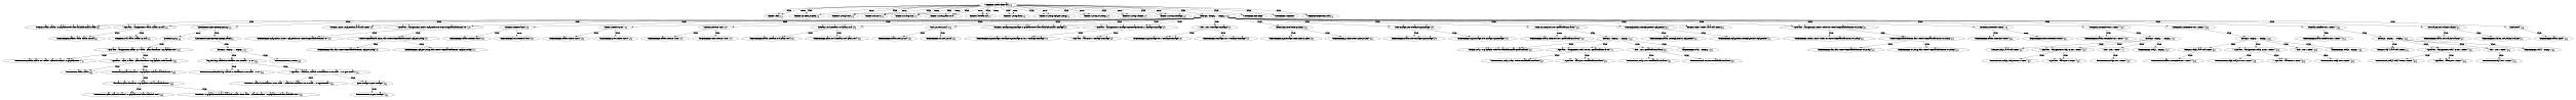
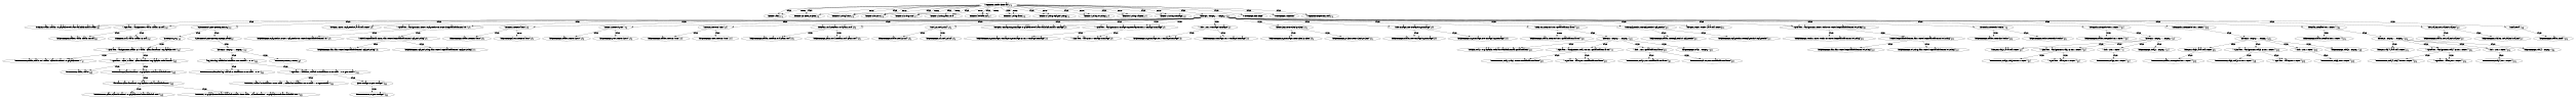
  digraph {
    n1 [label=<(METHOD,sendMimeMail)<SUB>276</SUB>>]
    n2 [label=<(PARAM,this)<SUB>276</SUB>>]
    n3 [label=<(PARAM,Project project)<SUB>276</SUB>>]
    n4 [label=<(PARAM,String host)<SUB>276</SUB>>]
    n5 [label=<(PARAM,int port)<SUB>276</SUB>>]
    n6 [label=<(PARAM,String user)<SUB>277</SUB>>]
    n7 [label=<(PARAM,String password)<SUB>277</SUB>>]
    n8 [label=<(PARAM,boolean ssl)<SUB>277</SUB>>]
    n9 [label=<(PARAM,String from)<SUB>278</SUB>>]
    n10 [label=<(PARAM,String replyToString)<SUB>278</SUB>>]
    n11 [label=<(PARAM,String toString)<SUB>279</SUB>>]
    n12 [label=<(PARAM,String subject)<SUB>279</SUB>>]
    n13 [label=<(PARAM,String message)<SUB>280</SUB>>]
    n14 [label=<(BLOCK,&lt;empty&gt;,&lt;empty&gt;)<SUB>280</SUB>>]
    n15 [label=<(MODIFIER,PRIVATE)>]
    n16 [label=<(MODIFIER,VIRTUAL)>]
    n17 [label=<(METHOD_RETURN,void)<SUB>276</SUB>>]
    n18 [label=<(LOCAL,Mailer mailer: org.apache.tools.ant.taskdefs.email.Mailer)<SUB>282</SUB>>]
    n19 [label=<(&lt;operator&gt;.assignment,Mailer mailer = null)<SUB>282</SUB>>]
    n20 [label=<(CONTROL_STRUCTURE,TRY,try)<SUB>281</SUB>>]
    n21 [label=<(LOCAL,Vector replyToList: java.util.Vector)<SUB>291</SUB>>]
    n22 [label=<(&lt;operator&gt;.assignment,Vector replyToList = vectorizeEmailAddresses(re...)<SUB>291</SUB>>]
    n23 [label=<(setHost,setHost(host))<SUB>292</SUB>>]
    n24 [label=<(setPort,setPort(port))<SUB>293</SUB>>]
    n25 [label=<(setUser,setUser(user))<SUB>294</SUB>>]
    n26 [label=<(setPassword,setPassword(password))<SUB>295</SUB>>]
    n27 [label=<(setSSL,setSSL(ssl))<SUB>296</SUB>>]
    n28 [label=<(LOCAL,Message mymessage: org.apache.tools.ant.taskdefs.email.Message)<SUB>297</SUB>>]
    n29 [label=<(&lt;operator&gt;.assignment,Message mymessage = new Message(message))<SUB>297</SUB>>]
    n30 [label=<(&lt;init&gt;,new Message(message))<SUB>297</SUB>>]
    n31 [label=<(setProject,setProject(project))<SUB>298</SUB>>]
    n32 [label=<(setMessage,setMessage(mymessage))<SUB>299</SUB>>]
    n33 [label=<(setFrom,setFrom(new EmailAddress(from)))<SUB>300</SUB>>]
    n34 [label=<(setReplyToList,setReplyToList(replyToList))<SUB>301</SUB>>]
    n35 [label=<(LOCAL,Vector toList: java.util.Vector)<SUB>302</SUB>>]
    n36 [label=<(&lt;operator&gt;.assignment,Vector toList = vectorizeEmailAddresses(toString))<SUB>302</SUB>>]
    n37 [label=<(setToList,setToList(toList))<SUB>303</SUB>>]
    n38 [label=<(setCcList,setCcList(new Vector()))<SUB>304</SUB>>]
    n39 [label=<(setBccList,setBccList(new Vector()))<SUB>305</SUB>>]
    n40 [label=<(setFiles,setFiles(new Vector()))<SUB>306</SUB>>]
    n41 [label=<(setSubject,setSubject(subject))<SUB>307</SUB>>]
    n42 [label=<(send,send())<SUB>308</SUB>>]
    n43 [label=<(IDENTIFIER,mailer,Mailer mailer = null)<SUB>282</SUB>>]
    n44 [label=<(LITERAL,null,Mailer mailer = null)<SUB>282</SUB>>]
    n45 [label=<(BLOCK,try,try)<SUB>283</SUB>>]
    n46 [label=<(CONTROL_STRUCTURE,CATCH,catch)<SUB>287</SUB>>]
    n47 [label=<(IDENTIFIER,replyToList,Vector replyToList = vectorizeEmailAddresses(re...)<SUB>291</SUB>>]
    n48 [label=<(vectorizeEmailAddresses,this.vectorizeEmailAddresses(replyToString))<SUB>291</SUB>>]
    n49 [label=<(IDENTIFIER,mailer,setHost(host))<SUB>292</SUB>>]
    n50 [label=<(IDENTIFIER,host,setHost(host))<SUB>292</SUB>>]
    n51 [label=<(IDENTIFIER,mailer,setPort(port))<SUB>293</SUB>>]
    n52 [label=<(IDENTIFIER,port,setPort(port))<SUB>293</SUB>>]
    n53 [label=<(IDENTIFIER,mailer,setUser(user))<SUB>294</SUB>>]
    n54 [label=<(IDENTIFIER,user,setUser(user))<SUB>294</SUB>>]
    n55 [label=<(IDENTIFIER,mailer,setPassword(password))<SUB>295</SUB>>]
    n56 [label=<(IDENTIFIER,password,setPassword(password))<SUB>295</SUB>>]
    n57 [label=<(IDENTIFIER,mailer,setSSL(ssl))<SUB>296</SUB>>]
    n58 [label=<(IDENTIFIER,ssl,setSSL(ssl))<SUB>296</SUB>>]
    n59 [label=<(IDENTIFIER,mymessage,Message mymessage = new Message(message))<SUB>297</SUB>>]
    n60 [label=<(&lt;operator&gt;.alloc,new Message(message))<SUB>297</SUB>>]
    n61 [label=<(IDENTIFIER,mymessage,new Message(message))<SUB>297</SUB>>]
    n62 [label=<(IDENTIFIER,message,new Message(message))<SUB>297</SUB>>]
    n63 [label=<(IDENTIFIER,mymessage,setProject(project))<SUB>298</SUB>>]
    n64 [label=<(IDENTIFIER,project,setProject(project))<SUB>298</SUB>>]
    n65 [label=<(IDENTIFIER,mailer,setMessage(mymessage))<SUB>299</SUB>>]
    n66 [label=<(IDENTIFIER,mymessage,setMessage(mymessage))<SUB>299</SUB>>]
    n67 [label=<(IDENTIFIER,mailer,setFrom(new EmailAddress(from)))<SUB>300</SUB>>]
    n68 [label=<(BLOCK,&lt;empty&gt;,&lt;empty&gt;)<SUB>300</SUB>>]
    n69 [label=<(IDENTIFIER,mailer,setReplyToList(replyToList))<SUB>301</SUB>>]
    n70 [label=<(IDENTIFIER,replyToList,setReplyToList(replyToList))<SUB>301</SUB>>]
    n71 [label=<(IDENTIFIER,toList,Vector toList = vectorizeEmailAddresses(toString))<SUB>302</SUB>>]
    n72 [label=<(vectorizeEmailAddresses,this.vectorizeEmailAddresses(toString))<SUB>302</SUB>>]
    n73 [label=<(IDENTIFIER,mailer,setToList(toList))<SUB>303</SUB>>]
    n74 [label=<(IDENTIFIER,toList,setToList(toList))<SUB>303</SUB>>]
    n75 [label=<(IDENTIFIER,mailer,setCcList(new Vector()))<SUB>304</SUB>>]
    n76 [label=<(BLOCK,&lt;empty&gt;,&lt;empty&gt;)<SUB>304</SUB>>]
    n77 [label=<(BLOCK,&lt;empty&gt;,&lt;empty&gt;)<SUB>305</SUB>>]
    n78 [label=<(IDENTIFIER,mailer,setFiles(new Vector()))<SUB>306</SUB>>]
    n79 [label=<(BLOCK,&lt;empty&gt;,&lt;empty&gt;)<SUB>306</SUB>>]
    n80 [label=<(IDENTIFIER,mailer,setSubject(subject))<SUB>307</SUB>>]
    n81 [label=<(IDENTIFIER,subject,setSubject(subject))<SUB>307</SUB>>]
    n82 [label=<(IDENTIFIER,mailer,send())<SUB>308</SUB>>]
    n83 [label=<(&lt;operator&gt;.assignment,mailer = (Mailer) Class.forName(&quot;org.apache.too...)<SUB>284</SUB>>]
    n84 [label=<(BLOCK,&lt;empty&gt;,&lt;empty&gt;)<SUB>287</SUB>>]
    n85 [label=<(IDENTIFIER,mailer,mailer = (Mailer) Class.forName(&quot;org.apache.too...)<SUB>284</SUB>>]
    n86 [label=<(&lt;operator&gt;.cast,(Mailer) Class.forName(&quot;org.apache.tools.ant.ta...)<SUB>285</SUB>>]
    n87 [label=<(TYPE_REF,Mailer,Mailer)<SUB>285</SUB>>]
    n88 [label=<(newInstance,Class.forName(&quot;org.apache.tools.ant.taskdefs.em...)<SUB>285</SUB>>]
    n89 [label=<(forName,Class.forName(&quot;org.apache.tools.ant.taskdefs.em...)<SUB>285</SUB>>]
    n90 [label=<(IDENTIFIER,Class,Class.forName(&quot;org.apache.tools.ant.taskdefs.em...)<SUB>285</SUB>>]
    n91 [label=<(LITERAL,&quot;org.apache.tools.ant.taskdefs.email.MimeMailer&quot;,Class.forName(&quot;org.apache.tools.ant.taskdefs.em...)<SUB>285</SUB>>]
    n92 [label=<(log,this.log(&quot;Failed to initialise MIME mail: &quot; + e...)<SUB>288</SUB>>]
    n93 [label=<(RETURN,return;,return;)<SUB>289</SUB>>]
    n94 [label=<(IDENTIFIER,this,this.log(&quot;Failed to initialise MIME mail: &quot; + e...)<SUB>288</SUB>>]
    n95 [label=<(&lt;operator&gt;.addition,&quot;Failed to initialise MIME mail: &quot; + e.getMessa...)<SUB>288</SUB>>]
    n96 [label=<(LITERAL,&quot;Failed to initialise MIME mail: &quot;,&quot;Failed to initialise MIME mail: &quot; + e.getMessa...)<SUB>288</SUB>>]
    n97 [label=<(getMessage,e.getMessage())<SUB>288</SUB>>]
    n98 [label=<(IDENTIFIER,e,e.getMessage())<SUB>288</SUB>>]
    n99 [label=<(IDENTIFIER,this,this.vectorizeEmailAddresses(replyToString))<SUB>291</SUB>>]
    n100 [label=<(IDENTIFIER,replyToString,this.vectorizeEmailAddresses(replyToString))<SUB>291</SUB>>]
    n101 [label=<(LOCAL,$obj1: org.apache.tools.ant.taskdefs.email.EmailAddress)<SUB>300</SUB>>]
    n102 [label=<(&lt;operator&gt;.assignment,$obj1 = new EmailAddress(from))<SUB>300</SUB>>]
    n103 [label=<(&lt;init&gt;,new EmailAddress(from))<SUB>300</SUB>>]
    n104 [label=<(IDENTIFIER,$obj1,&lt;empty&gt;)<SUB>300</SUB>>]
    n105 [label=<(IDENTIFIER,$obj1,$obj1 = new EmailAddress(from))<SUB>300</SUB>>]
    n106 [label=<(&lt;operator&gt;.alloc,new EmailAddress(from))<SUB>300</SUB>>]
    n107 [label=<(IDENTIFIER,$obj1,new EmailAddress(from))<SUB>300</SUB>>]
    n108 [label=<(IDENTIFIER,from,new EmailAddress(from))<SUB>300</SUB>>]
    n109 [label=<(IDENTIFIER,this,this.vectorizeEmailAddresses(toString))<SUB>302</SUB>>]
    n110 [label=<(IDENTIFIER,toString,this.vectorizeEmailAddresses(toString))<SUB>302</SUB>>]
    n111 [label=<(LOCAL,$obj2: java.util.Vector)<SUB>304</SUB>>]
    n112 [label=<(&lt;operator&gt;.assignment,$obj2 = new Vector())<SUB>304</SUB>>]
    n113 [label=<(&lt;init&gt;,new Vector())<SUB>304</SUB>>]
    n114 [label=<(IDENTIFIER,$obj2,&lt;empty&gt;)<SUB>304</SUB>>]
    n115 [label=<(IDENTIFIER,$obj2,$obj2 = new Vector())<SUB>304</SUB>>]
    n116 [label=<(&lt;operator&gt;.alloc,new Vector())<SUB>304</SUB>>]
    n117 [label=<(IDENTIFIER,$obj2,new Vector())<SUB>304</SUB>>]
    n118 [label=<(IDENTIFIER,mailer,setBccList(new Vector()))<SUB>305</SUB>>]
    n119 [label=<(LOCAL,$obj3: java.util.Vector)<SUB>305</SUB>>]
    n120 [label=<(&lt;operator&gt;.assignment,$obj3 = new Vector())<SUB>305</SUB>>]
    n121 [label=<(&lt;init&gt;,new Vector())<SUB>305</SUB>>]
    n122 [label=<(IDENTIFIER,$obj3,&lt;empty&gt;)<SUB>305</SUB>>]
    n123 [label=<(IDENTIFIER,$obj3,$obj3 = new Vector())<SUB>305</SUB>>]
    n124 [label=<(&lt;operator&gt;.alloc,new Vector())<SUB>305</SUB>>]
    n125 [label=<(IDENTIFIER,$obj3,new Vector())<SUB>305</SUB>>]
    n126 [label=<(LOCAL,$obj4: java.util.Vector)<SUB>306</SUB>>]
    n127 [label=<(&lt;operator&gt;.assignment,$obj4 = new Vector())<SUB>306</SUB>>]
    n128 [label=<(&lt;init&gt;,new Vector())<SUB>306</SUB>>]
    n129 [label=<(IDENTIFIER,$obj4,&lt;empty&gt;)<SUB>306</SUB>>]
    n130 [label=<(IDENTIFIER,$obj4,$obj4 = new Vector())<SUB>306</SUB>>]
    n131 [label=<(&lt;operator&gt;.alloc,new Vector())<SUB>306</SUB>>]
    n132 [label=<(IDENTIFIER,$obj4,new Vector())<SUB>306</SUB>>]
    n1 -> n2 [label="AST: "]
    n1 -> n2 [label="DDG: "]
    n1 -> n3 [label="AST: "]
    n1 -> n3 [label="DDG: "]
    n1 -> n4 [label="AST: "]
    n1 -> n4 [label="DDG: "]
    n1 -> n5 [label="AST: "]
    n1 -> n5 [label="DDG: "]
    n1 -> n6 [label="AST: "]
    n1 -> n6 [label="DDG: "]
    n1 -> n7 [label="AST: "]
    n1 -> n7 [label="DDG: "]
    n1 -> n8 [label="AST: "]
    n1 -> n8 [label="DDG: "]
    n1 -> n9 [label="AST: "]
    n1 -> n9 [label="DDG: "]
    n1 -> n10 [label="AST: "]
    n1 -> n10 [label="DDG: "]
    n1 -> n11 [label="AST: "]
    n1 -> n11 [label="DDG: "]
    n1 -> n12 [label="AST: "]
    n1 -> n12 [label="DDG: "]
    n1 -> n13 [label="AST: "]
    n1 -> n13 [label="DDG: "]
    n1 -> n14 [label="AST: "]
    n1 -> n15 [label="AST: "]
    n1 -> n16 [label="AST: "]
    n1 -> n17 [label="AST: "]
    n14 -> n18 [label="AST: "]
    n14 -> n19 [label="AST: "]
    n14 -> n20 [label="AST: "]
    n14 -> n21 [label="AST: "]
    n14 -> n22 [label="AST: "]
    n14 -> n23 [label="AST: "]
    n14 -> n24 [label="AST: "]
    n14 -> n25 [label="AST: "]
    n14 -> n26 [label="AST: "]
    n14 -> n27 [label="AST: "]
    n14 -> n28 [label="AST: "]
    n14 -> n29 [label="AST: "]
    n14 -> n30 [label="AST: "]
    n14 -> n31 [label="AST: "]
    n14 -> n32 [label="AST: "]
    n14 -> n33 [label="AST: "]
    n14 -> n34 [label="AST: "]
    n14 -> n35 [label="AST: "]
    n14 -> n36 [label="AST: "]
    n14 -> n37 [label="AST: "]
    n14 -> n38 [label="AST: "]
    n14 -> n39 [label="AST: "]
    n14 -> n40 [label="AST: "]
    n14 -> n41 [label="AST: "]
    n14 -> n42 [label="AST: "]
    n19 -> n43 [label="AST: "]
    n19 -> n44 [label="AST: "]
-   n20 -> n45 [label="DDG: "]
+   n20 -> n45 [label="AST: "]
    n20 -> n46 [label="AST: "]
    n22 -> n47 [label="AST: "]
    n22 -> n48 [label="AST: "]
    n23 -> n49 [label="AST: "]
    n23 -> n50 [label="DDG: "]
    n24 -> n51 [label="AST: "]
    n24 -> n52 [label="AST: "]
    n25 -> n53 [label="AST: "]
    n25 -> n54 [label="AST: "]
    n26 -> n55 [label="AST: "]
    n26 -> n56 [label="AST: "]
    n27 -> n57 [label="AST: "]
    n27 -> n58 [label="AST: "]
    n29 -> n59 [label="AST: "]
    n29 -> n60 [label="AST: "]
    n30 -> n61 [label="AST: "]
    n30 -> n62 [label="AST: "]
    n31 -> n63 [label="AST: "]
    n31 -> n64 [label="AST: "]
    n32 -> n65 [label="AST: "]
    n32 -> n66 [label="AST: "]
    n33 -> n67 [label="DDG: "]
    n33 -> n68 [label="AST: "]
    n34 -> n69 [label="AST: "]
    n34 -> n70 [label="AST: "]
    n36 -> n71 [label="AST: "]
    n36 -> n72 [label="AST: "]
    n37 -> n73 [label="AST: "]
-   n37 -> n74 [label="DDG: "]
+   n37 -> n74 [label="AST: "]
    n38 -> n75 [label="AST: "]
    n38 -> n76 [label="AST: "]
    n39 -> n77 [label="AST: "]
    n40 -> n78 [label="AST: "]
    n40 -> n79 [label="AST: "]
    n41 -> n80 [label="AST: "]
    n41 -> n81 [label="AST: "]
    n42 -> n82 [label="AST: "]
    n45 -> n83 [label="AST: "]
    n46 -> n84 [label="AST: "]
    n48 -> n99 [label="AST: "]
    n48 -> n100 [label="AST: "]
    n68 -> n101 [label="AST: "]
    n68 -> n102 [label="AST: "]
    n68 -> n103 [label="AST: "]
    n68 -> n104 [label="AST: "]
    n72 -> n109 [label="AST: "]
    n72 -> n110 [label="AST: "]
    n76 -> n111 [label="AST: "]
    n76 -> n112 [label="AST: "]
    n76 -> n113 [label="AST: "]
    n76 -> n114 [label="AST: "]
    n77 -> n119 [label="AST: "]
    n77 -> n120 [label="AST: "]
    n77 -> n121 [label="AST: "]
    n77 -> n122 [label="AST: "]
    n79 -> n126 [label="AST: "]
    n79 -> n127 [label="AST: "]
    n79 -> n128 [label="AST: "]
    n79 -> n129 [label="AST: "]
    n83 -> n85 [label="AST: "]
    n83 -> n86 [label="AST: "]
    n84 -> n92 [label="AST: "]
    n84 -> n93 [label="AST: "]
    n86 -> n87 [label="AST: "]
    n86 -> n88 [label="AST: "]
    n88 -> n89 [label="AST: "]
    n89 -> n90 [label="AST: "]
    n89 -> n91 [label="AST: "]
    n92 -> n94 [label="AST: "]
    n92 -> n95 [label="AST: "]
    n95 -> n96 [label="AST: "]
    n95 -> n97 [label="AST: "]
    n97 -> n98 [label="AST: "]
    n102 -> n105 [label="AST: "]
    n102 -> n106 [label="AST: "]
    n103 -> n107 [label="AST: "]
    n103 -> n108 [label="AST: "]
    n112 -> n115 [label="AST: "]
    n112 -> n116 [label="AST: "]
    n113 -> n117 [label="AST: "]
    n119 -> n118 [label="AST: "]
    n120 -> n123 [label="AST: "]
    n120 -> n124 [label="AST: "]
    n121 -> n125 [label="AST: "]
    n127 -> n130 [label="AST: "]
    n127 -> n131 [label="AST: "]
    n128 -> n132 [label="AST: "]
  }
